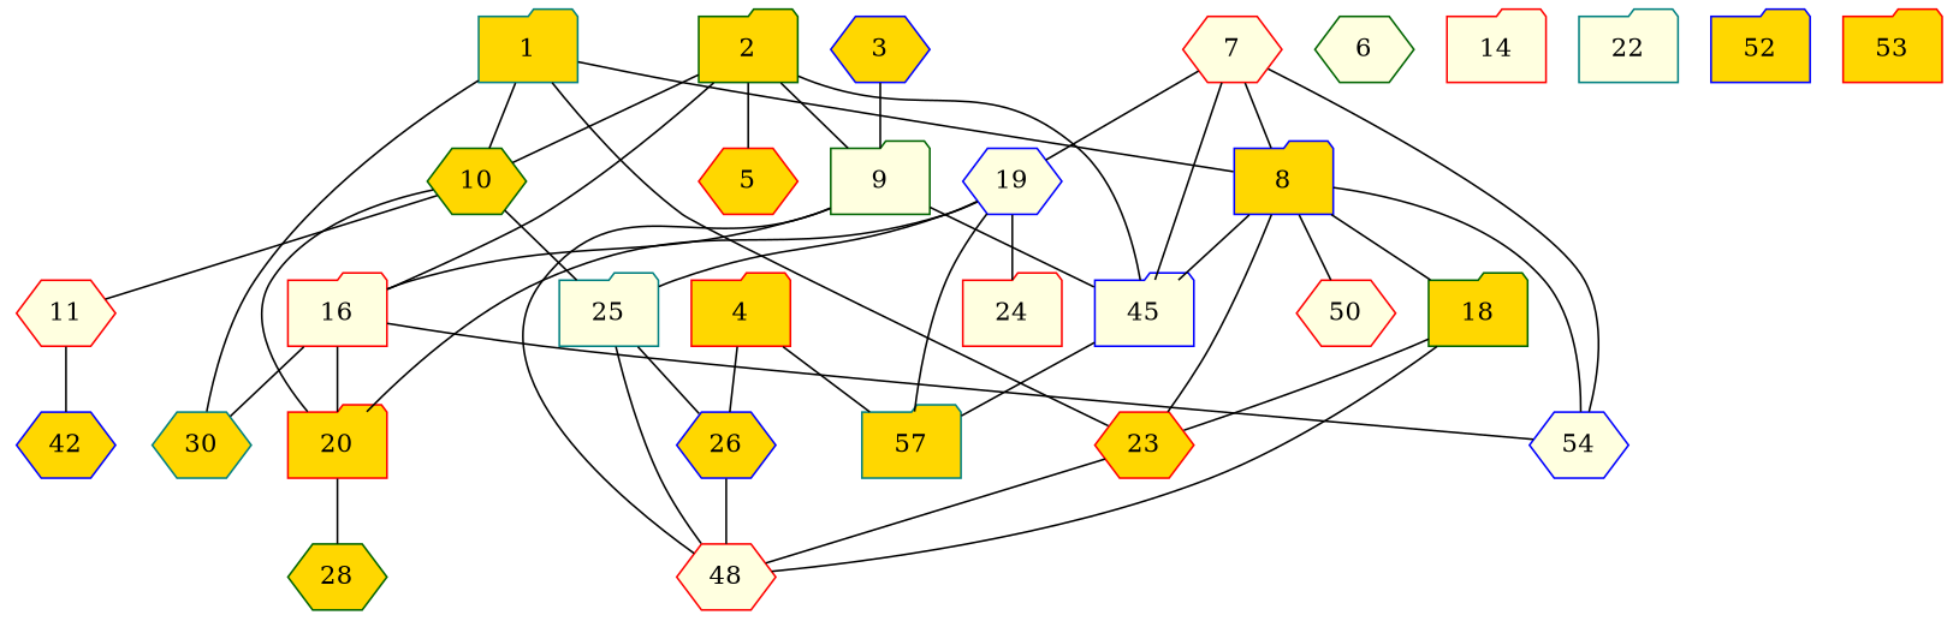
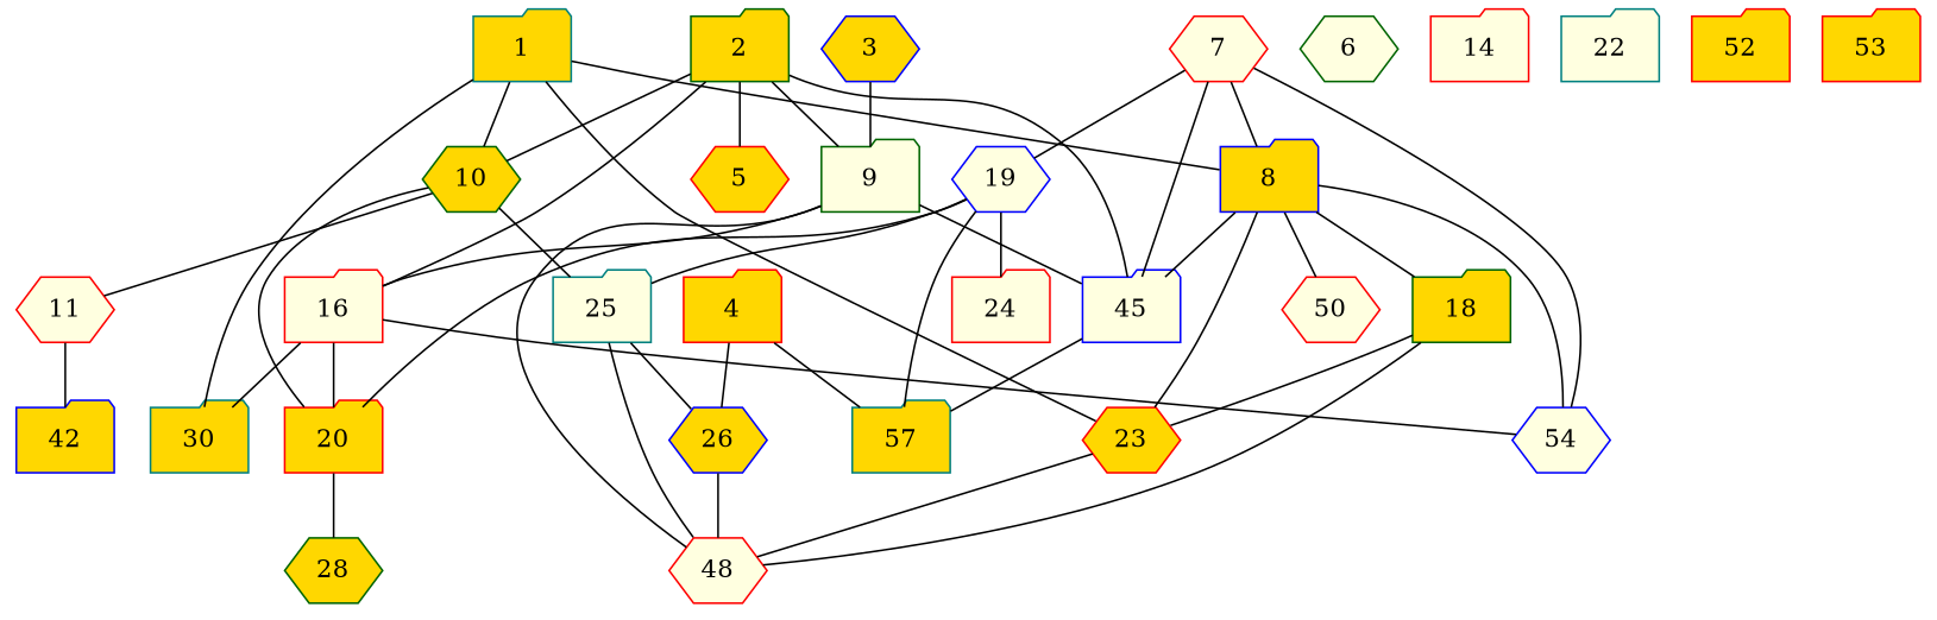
  graph {
    node [color=red fillcolor=gold shape=folder style=filled]
    1 [color=teal super="+44"]
    8 [color=blue super="+32+12"]
    10 [color=darkgreen shape=hexagon super="+15"]
    23 [shape=hexagon super="+61"]
-   30 [color=teal shape=hexagon]
+   30 [color=teal]
    45 [color=blue fillcolor=lightyellow super="+51"]
    54 [color=blue fillcolor=lightyellow shape=hexagon]
    18 [color=darkgreen super="+56"]
    50 [fillcolor=lightyellow shape=hexagon]
    11 [fillcolor=lightyellow shape=hexagon]
    20 [super="+47"]
    25 [color=teal fillcolor=lightyellow super="+39"]
    48 [fillcolor=lightyellow shape=hexagon]
    2 [color=darkgreen super="+40"]
    5 [shape=hexagon]
    9 [color=darkgreen fillcolor=lightyellow super="+13+26"]
    16 [fillcolor=lightyellow super="+33+29"]
    57 [color=teal]
    3 [color=blue shape=hexagon super="+31"]
    4 [super="+46+41"]
    n21 [color=blue label=26 shape=hexagon super="+34"]
    6 [color=darkgreen fillcolor=lightyellow shape=hexagon]
    7 [fillcolor=lightyellow shape=hexagon super="+55"]
    19 [color=blue fillcolor=lightyellow shape=hexagon super="+21+37"]
    24 [fillcolor=lightyellow]
-   42 [color=blue shape=hexagon super="+58"]
+   42 [color=blue super="+58"]
    28 [color=darkgreen shape=hexagon]
    14 [fillcolor=lightyellow]
    22 [color=teal fillcolor=lightyellow]
-   52 [color=blue]
+   52
    53
    1 -- 8
    1 -- 10
    1 -- 23
    1 -- 30
    8 -- 23
    8 -- 45
    8 -- 54
    8 -- 18
    8 -- 50
    10 -- 11
    10 -- 20
    10 -- 25
    23 -- 48
    45 -- 57
    18 -- 23
    18 -- 48
    11 -- 42
    20 -- 28
    25 -- 48
    25 -- n21
    2 -- 10
    2 -- 45
    2 -- 5
    2 -- 9
    2 -- 16
    9 -- 45 [weight=2]
    9 -- 48
    9 -- 16
    16 -- 30
    16 -- 54
    16 -- 20 [weight=2]
    3 -- 9 [weight=2]
    4 -- 57
    4 -- n21
    n21 -- 48
    7 -- 8 [weight=2]
    7 -- 45
    7 -- 54
    7 -- 19 [weight=2]
    19 -- 20
    19 -- 25
    19 -- 57
    19 -- 24
  }
